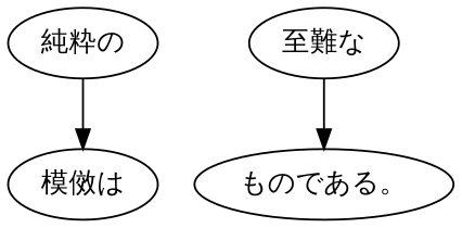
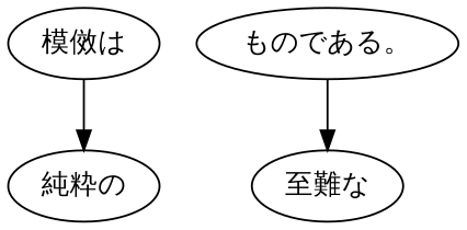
  digraph {
    fontname="Fira Sans"
    node [fontname="Fira Sans"]
    edge [fontname="Fira Sans"]
    n1 [label="純粋の"]
    n2 [label="模傚は"]
    n3 [label="ものである。"]
    n4 [label="至難な"]
-   n1 -> n2
-   n4 -> n3
+   n2 -> n1
+   n3 -> n4
  }
